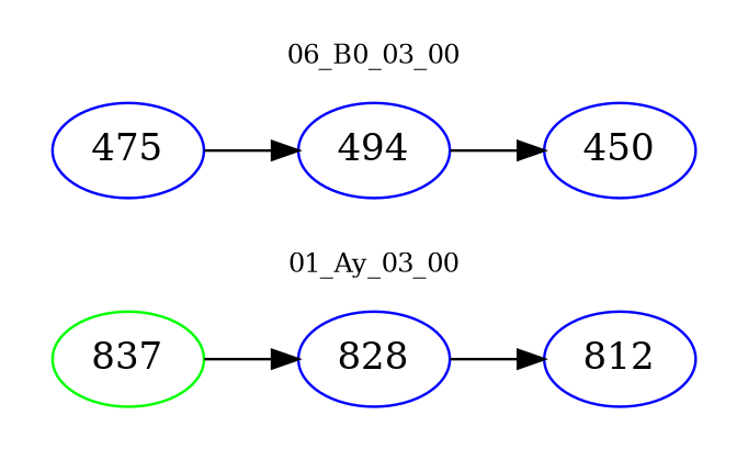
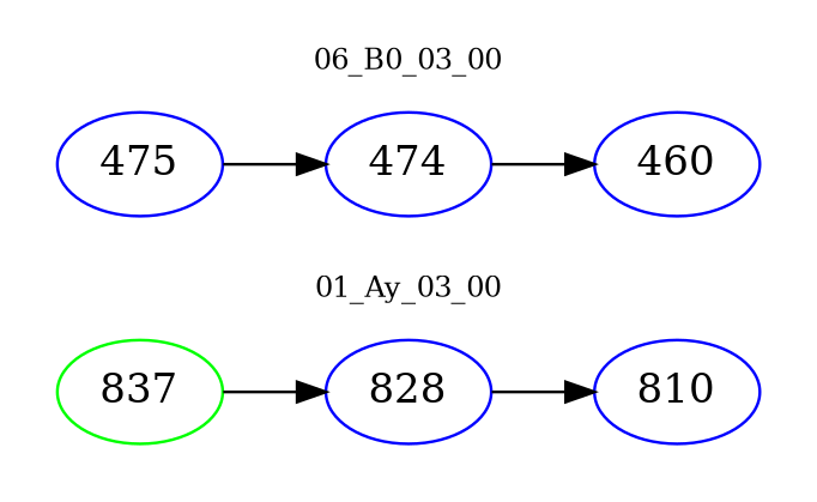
  digraph {
    rankdir=LR
    node [color=blue]
    edge [color=black]
    n1 [color=green label=837]
    n2 [label=828]
-   n3 [label=812]
+   n3 [label=810]
    n4 [label=475]
-   n5 [label=494]
-   n6 [label=450]
+   n5 [label=474]
+   n6 [label=460]
    subgraph cluster_1 {
      color=white
      fontsize=10
      label="01_Ay_03_00"
      n1
      n2
      n3
    }
    subgraph cluster_2 {
      color=white
      fontsize=10
      label="06_B0_03_00"
      n4
      n5
      n6
    }
    n1 -> n2
    n2 -> n3
    n4 -> n5
    n5 -> n6
  }
